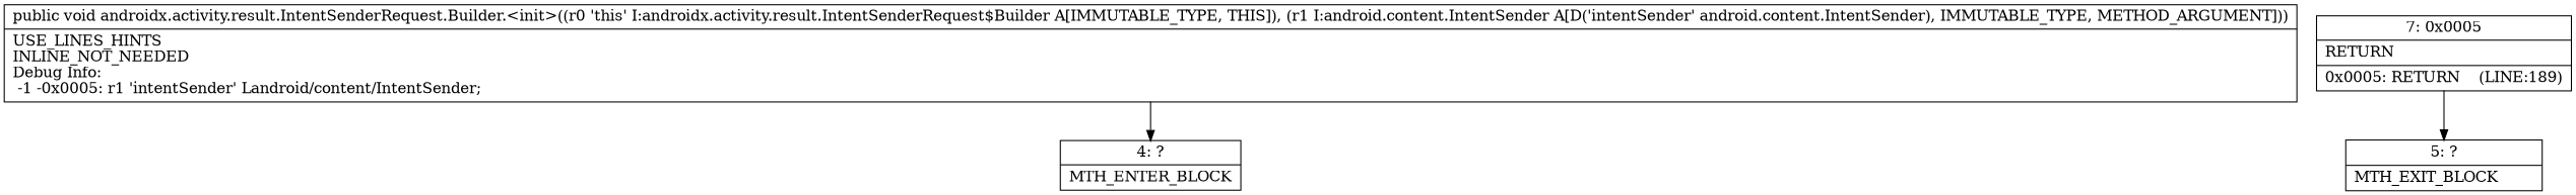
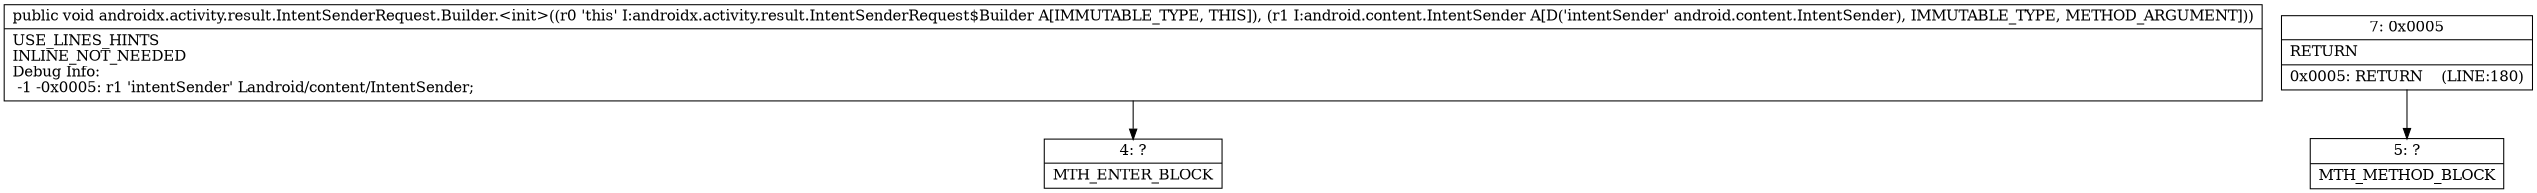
  digraph {
    node [shape=record]
    n1 [label="{4\:\ ?|MTH_ENTER_BLOCK\l}"]
-   n2 [label="{7\:\ 0x0005|RETURN\l|0x0005: RETURN    (LINE:189)\l}"]
-   n3 [label="{5\:\ ?|MTH_EXIT_BLOCK\l}"]
+   n2 [label="{7\:\ 0x0005|RETURN\l|0x0005: RETURN    (LINE:180)\l}"]
+   n3 [label="{5\:\ ?|MTH_METHOD_BLOCK\l}"]
    n4 [label="{public void androidx.activity.result.IntentSenderRequest.Builder.\<init\>((r0 'this' I:androidx.activity.result.IntentSenderRequest$Builder A[IMMUTABLE_TYPE, THIS]), (r1 I:android.content.IntentSender A[D('intentSender' android.content.IntentSender), IMMUTABLE_TYPE, METHOD_ARGUMENT]))  | USE_LINES_HINTS\lINLINE_NOT_NEEDED\lDebug Info:\l  \-1 \-0x0005: r1 'intentSender' Landroid\/content\/IntentSender;\l}"]
    n2 -> n3
    n4 -> n1
  }
